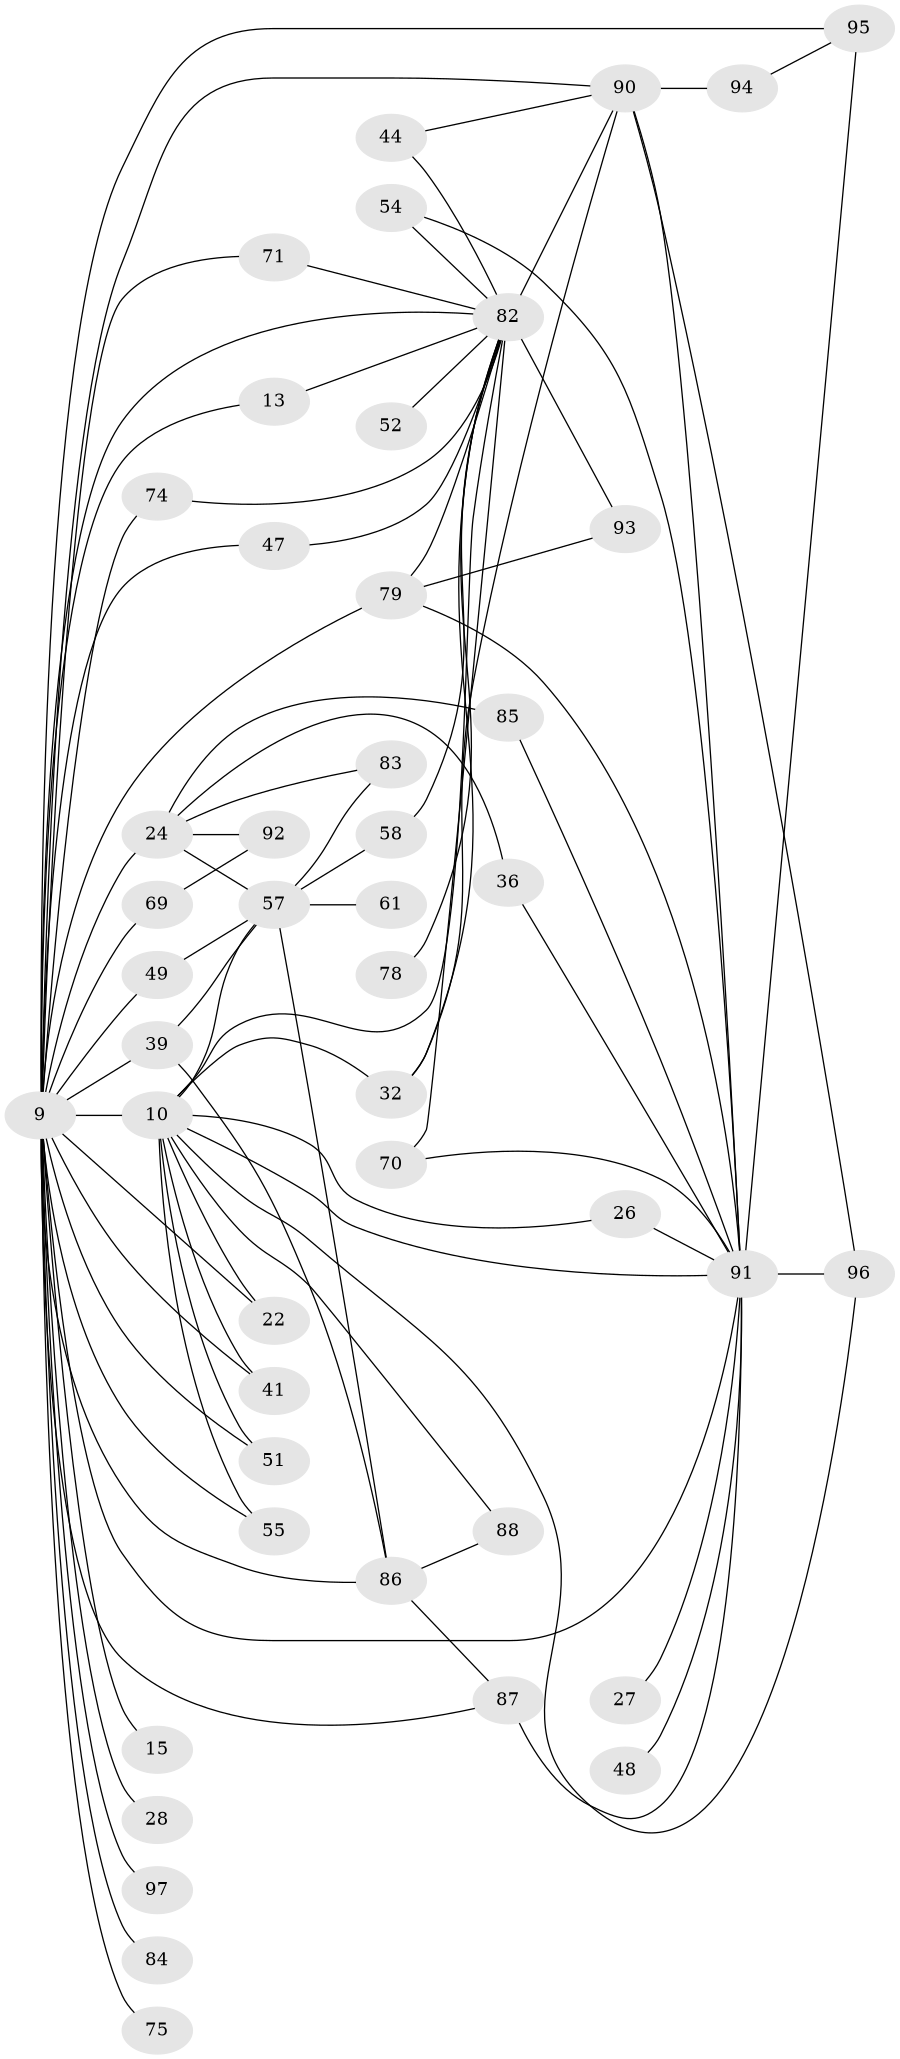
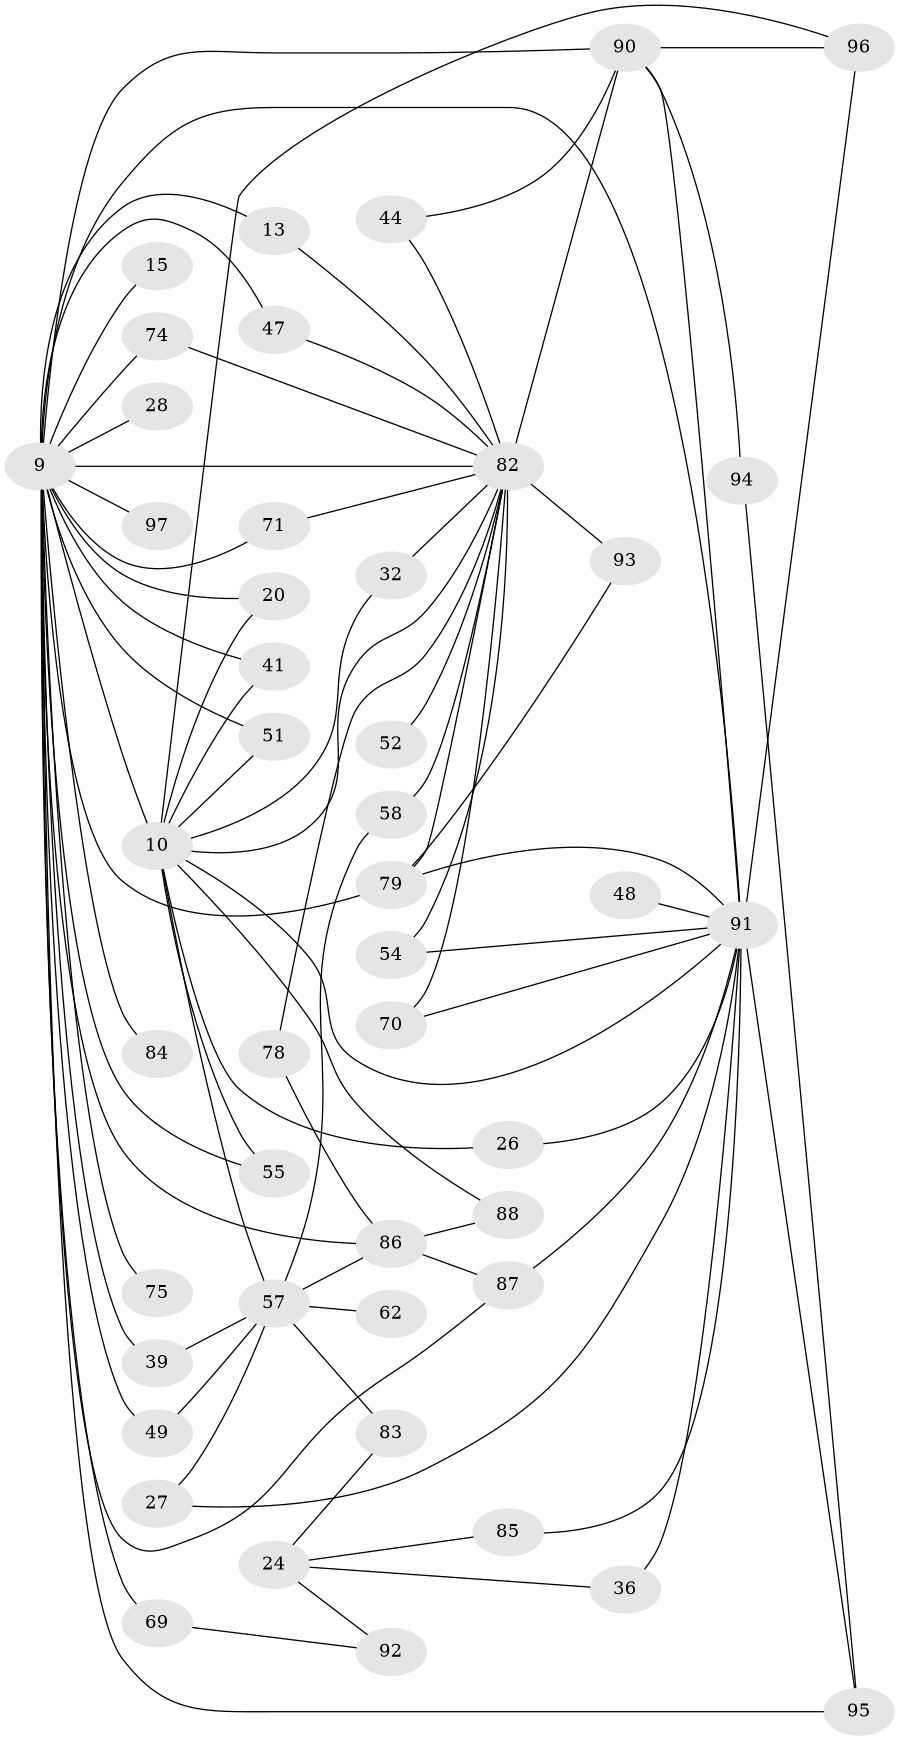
  graph {
    rankdir=LR
    node [color=gray90 style=filled]
    9 [super="+2+7"]
    10 [super="+6"]
    13
    15
-   22
+   22 [label=20]
    24 [super="+14"]
    28
    n8 [label=39]
    n9 [label=97]
    41
    n11 [label=49]
    47
    51
    55 [super="+33"]
    n15 [label=69]
    n16 [label=84]
    71
    74 [super="+34"]
    75
    79 [super="+25"]
    82 [super="+59+77+46+80+50+65"]
    86 [super="+63+53+66"]
    87 [super="+81"]
    90 [super="+30+36+69+76+89"]
    91 [super="+5+39+49+56"]
    95 [super="+84+67"]
    32 [super="+23"]
    26
    57 [super="+17"]
    88
    96 [super="+45"]
    n32 [label=36]
    83
    85
    92
    93
    94
    58
-   62 [label=61]
+   62
    27
    44
    48
    52
    54
    70
    78
    9 -- 10 [weight=8]
    9 -- 13
    9 -- 15 [weight=2]
    9 -- 22
-   9 -- 24 [weight=3]
    9 -- 28 [weight=2]
    9 -- n8
    9 -- n9 [weight=2]
    9 -- 41
    9 -- n11
    9 -- 47
    9 -- 51
    9 -- 55 [weight=2]
    9 -- n15 [weight=2]
    9 -- n16 [weight=2]
    9 -- 71
    9 -- 74 [weight=2]
    9 -- 75 [weight=2]
    9 -- 79
    9 -- 82 [weight=14]
    9 -- 86 [weight=7]
    9 -- 87
    9 -- 90 [weight=7]
    9 -- 91 [weight=12]
    9 -- 95 [weight=3]
    10 -- 22
    10 -- 41
    10 -- 51
    10 -- 55
    10 -- 82 [weight=7]
    10 -- 91 [weight=4]
    10 -- 32
    10 -- 26
    10 -- 57 [weight=2]
    10 -- 88
    10 -- 96
    13 -- 82
    24 -- n32
    24 -- 83
    24 -- 85
    24 -- 92
    n8 -- 57
    n11 -- 57
    47 -- 82
    n15 -- 92
    71 -- 82
    74 -- 82
    79 -- 82
    79 -- 91
    79 -- 93
    82 -- 90
    82 -- 93
    86 -- 87
    86 -- 88
    87 -- 91
    90 -- 91
    90 -- 96
    90 -- 94
    91 -- 95
    91 -- 96
    32 -- 82 [weight=2]
-   32 -- 90
    26 -- 91
    57 -- 86 [weight=2]
    57 -- 83
    57 -- 58
    57 -- 62
    n32 -- 91
    85 -- 91
    94 -- 95
    58 -- 82
    27 -- 91
-   24 -- 57
+   27 -- 57
    44 -- 82
    44 -- 90
    48 -- 91 [weight=2]
    52 -- 82
    54 -- 82 [weight=2]
    54 -- 91 [weight=6]
    70 -- 82
    70 -- 91
    78 -- 82
-   n8 -- 86
+   78 -- 86
  }
